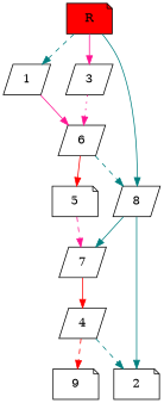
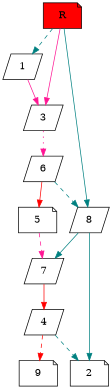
  digraph {
    node [shape=parallelogram]
    edge [color=teal style=solid]
    1
    6
    5 [shape=note]
    8
    3
    2 [shape=note]
    4
    9 [shape=note]
    7
    R [fillcolor="#ff0000" shape=note style=filled]
-   1 -> 6 [color=deeppink]
+   1 -> 3 [color=deeppink]
    6 -> 5 [color=red]
    6 -> 8 [style=dashed]
    5 -> 7 [color=deeppink style=dashed]
    8 -> 2
    8 -> 7
    3 -> 6 [color=deeppink style=dotted]
    4 -> 2 [style=dashed]
    4 -> 9 [color=red style=dashed]
    7 -> 4 [color=red]
    R -> 1 [style=dashed]
    R -> 8
    R -> 3 [color=deeppink]
  }
